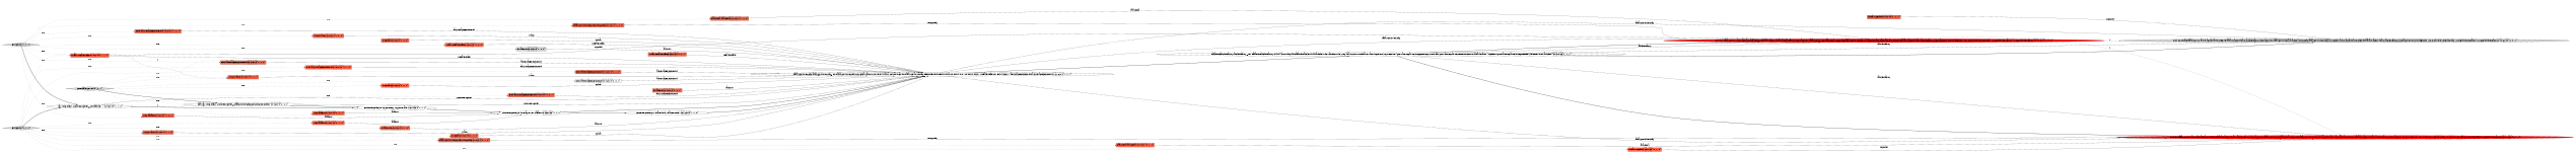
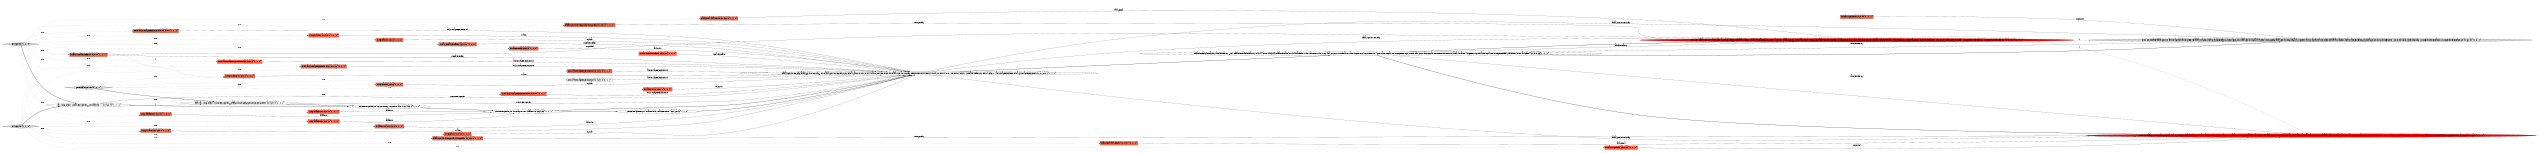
  digraph {
    rankdir=LR
    node [fillcolor=tomato shape=box style=filled]
    edge [style=solid]
    n1 [fillcolor=white label="KafkaIndexTaskClientFactory taskClientFactory = new KafkaIndexTaskClientFactory(null,null){@Override public KafkaIndexTaskClient build(TaskInfoProvider taskInfoProvider,String dataSource,int numThreads,Duration httpTimeout,long numRetries){Assert.assertEquals(TEST_CHAT_THREADS,numThreads)Assert.assertEquals(TEST_HTTP_TIMEOUT.toStandardDuration(),httpTimeout)Assert.assertEquals(TEST_CHAT_RETRIES,numRetries)return taskClient}}@@@7@@@['1', '1', '1']" shape=ellipse]
    n2 [fillcolor=red label="return new KafkaSupervisor(taskStorage,taskMaster,indexerMetadataStorageCoordinator,taskClientFactory,objectMapper,new KafkaSupervisorSpec(dataSchema,tuningConfig,kafkaSupervisorIOConfig,null,suspended,taskStorage,taskMaster,indexerMetadataStorageCoordinator,taskClientFactory,objectMapper,new NoopServiceEmitter(),new DruidMonitorSchedulerConfig(),rowIngestionMetersFactory),rowIngestionMetersFactory)@@@17@@@['1', '0', '0']" shape=ellipse]
    n3 [fillcolor=red label="return new KafkaSupervisor(taskStorage,taskMaster,indexerMetadataStorageCoordinator,taskClientFactory,objectMapper,new KafkaSupervisorSpec(dataSchema,tuningConfig,kafkaSupervisorIOConfig,null,suspended,taskStorage,taskMaster,indexerMetadataStorageCoordinator,taskClientFactory,objectMapper,new NoopServiceEmitter(),new DruidMonitorSchedulerConfig(),rowIngestionMetersFactory,supervisorConfig),rowIngestionMetersFactory)@@@17@@@['0', '1', '0']" shape=ellipse]
    n4 [fillcolor=lightgray label="return new TestableKafkaSupervisor(taskStorage,taskMaster,indexerMetadataStorageCoordinator,taskClientFactory,objectMapper,new KafkaSupervisorSpec(dataSchema,tuningConfig,kafkaSupervisorIOConfig,null,suspended,taskStorage,taskMaster,indexerMetadataStorageCoordinator,taskClientFactory,objectMapper,new NoopServiceEmitter(),new DruidMonitorSchedulerConfig(),rowIngestionMetersFactory),rowIngestionMetersFactory)@@@16@@@['0', '0', '1']" shape=ellipse]
    n5 [label="String duration@@@2@@@['0', '1', '0']"]
    n6 [fillcolor=white label="KafkaSupervisorIOConfig kafkaSupervisorIOConfig = new KafkaSupervisorIOConfig(topic,replicas,taskCount,new Period(duration),consumerProperties,KafkaSupervisorIOConfig.DEFAULT_POLL_TIMEOUT_MILLIS,new Period(\"P1D\"),new Period(\"PT30S\"),useEarliestOffset,new Period(\"PT30M\"),lateMessageRejectionPeriod,earlyMessageRejectionPeriod)@@@6@@@['1', '1', '1']" shape=ellipse]
    n7 [fillcolor=white label="consumerProperties.put(\"myCustomKey\",\"myCustomValue\")@@@4@@@['1', '1', '1']" shape=ellipse]
    n8 [fillcolor=white label="consumerProperties.put(\"bootstrap.servers\",kafkaHost)@@@5@@@['1', '1', '1']" shape=ellipse]
    n9 [fillcolor=white label="consumerProperties.put(\"isolation.level\",\"read_committed\")@@@6@@@['1', '1', '0']" shape=ellipse]
    n10 [label="Period lateMessageRejectionPeriod@@@2@@@['1', '0', '0']"]
    n11 [label="Period earlyMessageRejectionPeriod@@@2@@@['0', '1', '0']"]
    n12 [label="Period earlyMessageRejectionPeriod@@@2@@@['0', '0', '1']"]
    n13 [fillcolor=white label="final Map<String,Object> consumerProperties = KafkaConsumerConfigs.getConsumerProperties()@@@3@@@['0', '0', '1']" shape=ellipse]
    n14 [label="KafkaSupervisorTuningConfig tuningConfig@@@2@@@['0', '1', '0']"]
    n15 [label="KafkaSupervisorTuningConfig tuningConfig@@@2@@@['1', '0', '0']"]
    n16 [fillcolor=white label="Period lateMessageRejectionPeriod@@@2@@@['0', '0', '1']"]
    n17 [label="Period earlyMessageRejectionPeriod@@@2@@@['1', '0', '0']"]
    n18 [label="String duration@@@2@@@['1', '0', '0']"]
    n19 [label="int replicas@@@2@@@['1', '0', '0']"]
    n20 [label="boolean useEarliestOffset@@@2@@@['1', '1', '0']"]
    n21 [label="String duration@@@2@@@['0', '0', '1']"]
    n22 [label="String kafkaHost@@@2@@@['1', '0', '0']"]
    n23 [fillcolor=white label="Map<String,Object> consumerProperties = new HashMap<>()@@@3@@@['1', '1', '0']" shape=ellipse]
    n24 [label="String kafkaHost@@@2@@@['0', '1', '0']"]
    n25 [fillcolor=lightgray label="getSupervisor['1', '0', '0']" shape=diamond]
    n26 [label="boolean useEarliestOffset@@@2@@@['1', '0', '0']"]
    n27 [label="DataSchema dataSchema@@@2@@@['1', '0', '0']"]
-   n28 [fillcolor=lightgray label="int taskCount@@@2@@@['1', '0', '0']"]
+   n28 [label="int taskCount@@@2@@@['1', '0', '0']"]
    n29 [label="DataSchema dataSchema@@@2@@@['0', '1', '0']"]
    n30 [label="int taskCount@@@2@@@['0', '0', '1']"]
    n31 [label="boolean suspended@@@2@@@['0', '1', '0']"]
    n32 [label="String kafkaHost@@@2@@@['0', '0', '1']"]
    n33 [fillcolor=lightgray label="getSupervisor['0', '1', '0']" shape=diamond]
    n34 [label="Period lateMessageRejectionPeriod@@@2@@@['0', '1', '0']"]
    n35 [label="int taskCount@@@2@@@['0', '1', '0']"]
    n36 [label="int replicas@@@2@@@['0', '1', '0']"]
    n37 [label="boolean suspended@@@2@@@['0', '0', '1']"]
    n38 [fillcolor=lightgray label="getTestableSupervisor['0', '0', '1']" shape=diamond]
    n39 [label="int replicas@@@2@@@['0', '0', '1']"]
    n40 [label="boolean useEarliestOffset@@@2@@@['0', '0', '1']"]
    n1 -> n2 [label=taskClientFactory]
    n1 -> n2 [style=bold]
    n1 -> n3 [label=taskClientFactory]
    n1 -> n3 [style=bold]
    n1 -> n4 [label=taskClientFactory]
    n1 -> n4 [style=bold]
    n2 -> n3 [label=0 style=dashed]
    n2 -> n4 [label=0 style=dashed]
    n5 -> n6 [label=duration]
    n6 -> n1 [style=bold]
    n6 -> n2 [label=kafkaSupervisorIOConfig]
    n6 -> n3 [label=kafkaSupervisorIOConfig]
    n6 -> n4 [label=kafkaSupervisorIOConfig]
    n7 -> n8 [style=bold]
    n8 -> n6 [style=bold]
    n8 -> n9 [style=bold]
    n9 -> n6 [style=bold]
    n10 -> n6 [label=lateMessageRejectionPeriod]
    n11 -> n6 [label=earlyMessageRejectionPeriod]
    n12 -> n6 [label=earlyMessageRejectionPeriod]
    n13 -> n6 [label=consumerProperties]
    n13 -> n7 [style=bold]
    n14 -> n3 [label=tuningConfig]
    n15 -> n2 [label=tuningConfig]
    n16 -> n6 [label=lateMessageRejectionPeriod]
    n17 -> n6 [label=earlyMessageRejectionPeriod]
    n18 -> n6 [label=duration]
    n19 -> n6 [label=replicas]
    n20 -> n2 [label=suspended]
    n20 -> n6 [label=useEarliestOffset]
    n20 -> n21 [label=0 style=dashed]
    n21 -> n6 [label=duration]
    n22 -> n8 [label=kafkaHost]
    n23 -> n6 [label=consumerProperties]
    n23 -> n7 [style=bold]
    n23 -> n13 [label=0 style=dashed]
    n24 -> n8 [label=kafkaHost]
    n25 -> n10 [label=true style=dotted]
    n25 -> n15 [label=true style=dotted]
    n25 -> n17 [label=true style=dotted]
    n25 -> n18 [label=true style=dotted]
+   n25 -> n19 [label=true style=dotted]
    n25 -> n20 [label=true style=dotted]
    n25 -> n22 [label=true style=dotted]
    n25 -> n23 [style=bold]
    n25 -> n26 [label=true style=dotted]
    n25 -> n27 [label=true style=dotted]
    n25 -> n28 [label=true style=dotted]
    n26 -> n6 [label=useEarliestOffset]
    n27 -> n2 [label=dataSchema]
    n28 -> n6 [label=taskCount]
    n29 -> n3 [label=dataSchema]
    n30 -> n6 [label=taskCount]
    n31 -> n3 [label=suspended]
    n32 -> n8 [label=kafkaHost]
    n33 -> n5 [label=true style=dotted]
    n33 -> n11 [label=true style=dotted]
    n33 -> n14 [label=true style=dotted]
    n33 -> n20 [label=true style=dotted]
    n33 -> n23 [style=bold]
    n33 -> n24 [label=true style=dotted]
    n33 -> n29 [label=true style=dotted]
    n33 -> n31 [label=true style=dotted]
    n33 -> n34 [label=true style=dotted]
    n33 -> n35 [label=true style=dotted]
    n33 -> n36 [label=true style=dotted]
    n34 -> n6 [label=lateMessageRejectionPeriod]
    n35 -> n6 [label=taskCount]
    n36 -> n6 [label=replicas]
    n37 -> n4 [label=suspended]
    n38 -> n12 [label=true style=dotted]
    n38 -> n13 [style=bold]
    n38 -> n16 [label=true style=dotted]
    n38 -> n21 [label=true style=dotted]
-   n38 -> n10 [label=true style=dotted]
+   n38 -> n30 [label=true style=dotted]
    n38 -> n32 [label=true style=dotted]
    n38 -> n39 [label=true style=dotted]
    n39 -> n6 [label=replicas]
    n40 -> n6 [label=useEarliestOffset]
  }
